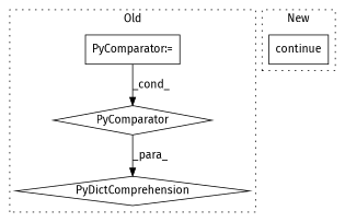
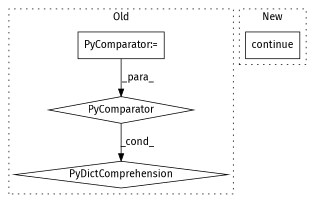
  digraph {
    fontname="Fira Sans"
    node [fontname="Fira Sans" l=26 s=20046 shape=diamond]
    edge [fontname="Fira Sans"]
    n1 [a=110 l=201 label=PyDictComprehension s=19879]
    n2 [a=7 label="PyComparator:=" shape=box]
    n3 [a=113 label=PyComparator]
    n4 [a=18 l=9 label=continue s=22264 shape=box]
    subgraph cluster_1 {
      label=Old
      style=dotted
      n1
      n2
      n3
    }
    subgraph cluster_2 {
      label=New
      style=dotted
      n4
    }
-   n2 -> n3 [label=_cond_]
-   n3 -> n1 [label=_para_]
+   n2 -> n3 [label=_para_]
+   n3 -> n1 [label=_cond_]
  }
